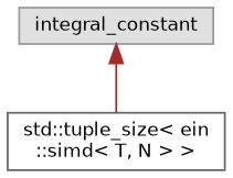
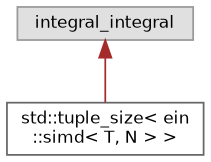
  digraph {
    rankdir=TB
    node [fontname=Helvetica fontsize=10 shape=box style=filled]
-   n1 [color=grey60 fillcolor="#E0E0E0" height=0.2 label=integral_constant width=0.4]
+   n1 [color=grey60 fillcolor="#E0E0E0" height=0.2 label=integral_integral width=0.4]
    n2 [color=grey40 fillcolor=white height=0.2 label="std::tuple_size\< ein\l::simd\< T, N \> \>" width=0.4]
    n1 -> n2 [color=brown dir=back fontname=Helvetica fontsize=10 labelfontname=Helvetica labelfontsize=10 style=solid]
  }
